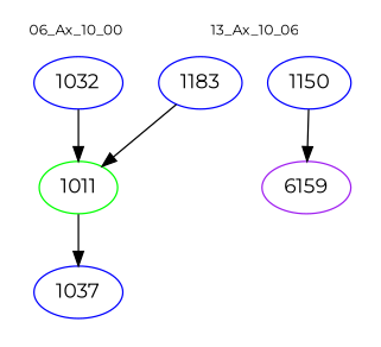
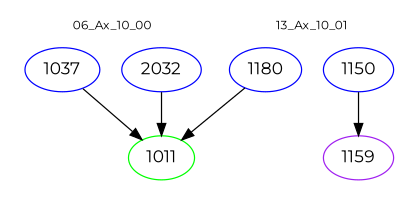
  digraph {
    fontname=Montserrat
    node [color=blue fontname=Montserrat]
    edge [color=black fontname=Montserrat]
-   n1 [label=1032]
+   n1 [label=2032]
    n2 [color=green label=1011]
    n3 [label=1037]
-   n4 [label=1183]
+   n4 [label=1180]
    n5 [label=1150]
-   n6 [color=purple label=6159]
+   n6 [color=purple label=1159]
    subgraph cluster_1 {
      color=white
      fontsize=10
      label="06_Ax_10_00"
      n1
      n2
      n3
    }
    subgraph cluster_2 {
      color=white
      fontsize=10
-     label="13_Ax_10_06"
+     label="13_Ax_10_01"
      n4
      n5
      n6
    }
    n1 -> n2
-   n2 -> n3
+   n3 -> n2
    n4 -> n2
    n5 -> n6
  }
